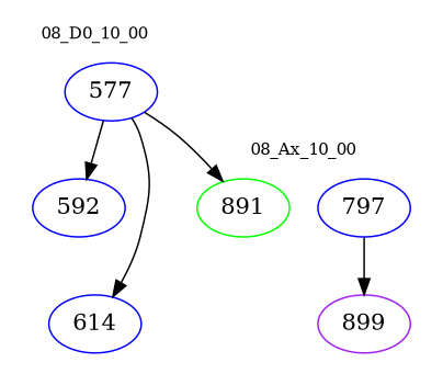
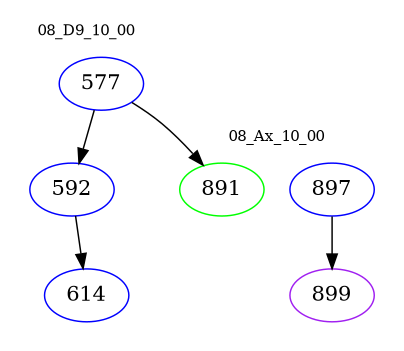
  digraph {
    node [color=blue]
    edge [color=black]
-   n1 [label=797]
+   n1 [label=897]
    n2 [color=green label=891]
    n3 [color=purple label=899]
    n4 [label=577]
    n5 [label=592]
    n6 [label=614]
    subgraph cluster_1 {
      color=white
      fontsize=10
      label="08_Ax_10_00"
      n1
      n2
      n3
    }
    subgraph cluster_2 {
      color=white
      fontsize=10
-     label="08_D0_10_00"
+     label="08_D9_10_00"
      n4
      n5
      n6
    }
    n1 -> n3
    n4 -> n2
    n4 -> n5
-   n4 -> n6
+   n5 -> n6
  }
